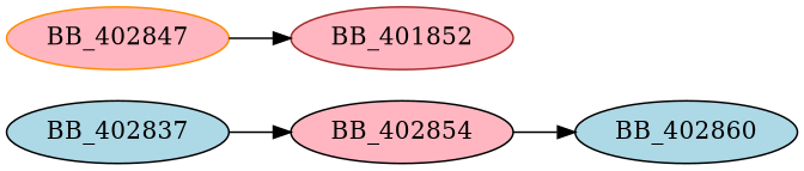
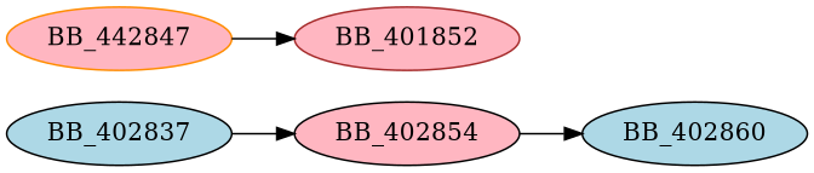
  digraph {
    rankdir=LR
    node [color=black fillcolor=lightpink style=filled]
    BB_402837 [fillcolor=lightblue]
    BB_402854
-   BB_402847 [color=darkorange]
+   BB_402847 [color=darkorange label=BB_442847]
    n4 [color=brown label=BB_401852]
    BB_402860 [fillcolor=lightblue]
    BB_402837 -> BB_402854
    BB_402854 -> BB_402860
    BB_402847 -> n4
  }
